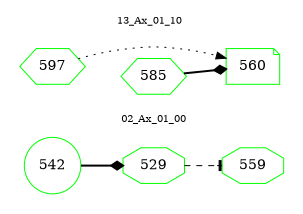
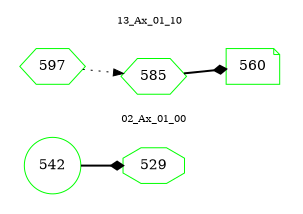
  digraph {
    rankdir=LR
    node [color=green shape=octagon]
    edge [arrowhead=diamond color=black style=bold]
    n1 [label=542 shape=circle]
    n2 [label=529]
-   n3 [label=559]
    n4 [label=597 shape=hexagon]
    n5 [label=585 shape=hexagon]
    n6 [label=560 shape=note]
    subgraph cluster_1 {
      color=white
      fontsize=10
      label="02_Ax_01_00"
      n1
      n2
-     n3
    }
    subgraph cluster_2 {
      color=white
      fontsize=10
      label="13_Ax_01_10"
      n4
      n5
      n6
    }
    n1 -> n2
-   n2 -> n3 [arrowhead=tee style=dashed]
-   n4 -> n6 [arrowhead=normal style=dotted]
+   n4 -> n5 [arrowhead=normal style=dotted]
    n5 -> n6
  }
